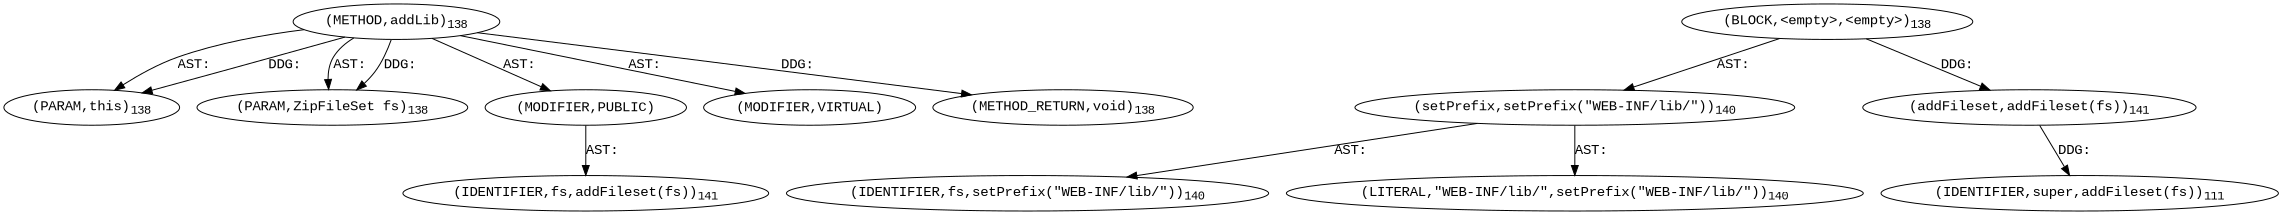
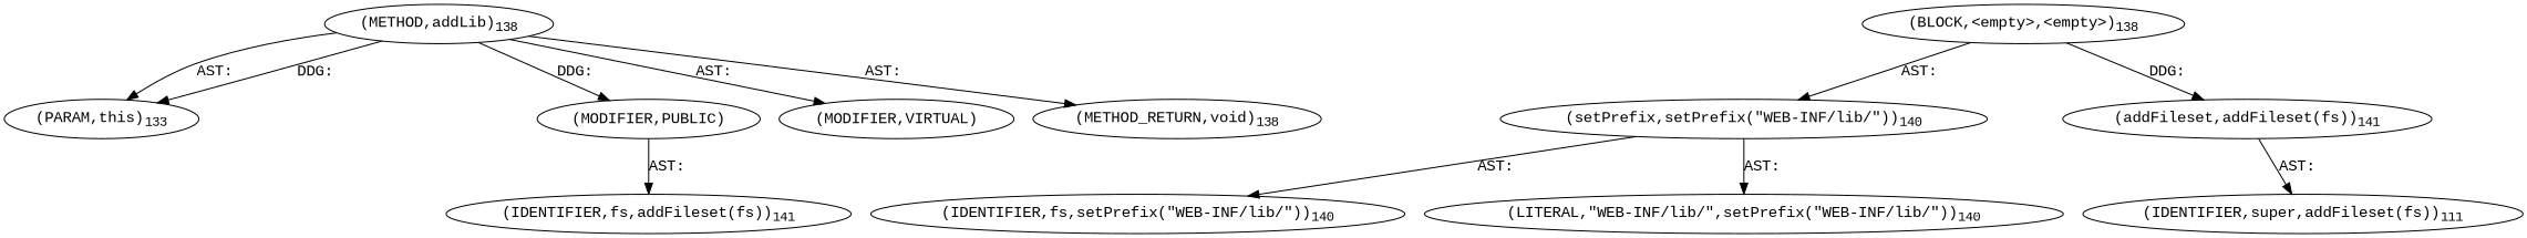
  digraph {
    fontname="Liberation Mono"
    node [fontname="Liberation Mono"]
    edge [fontname="Liberation Mono"]
    n1 [label=<(METHOD,addLib)<SUB>138</SUB>>]
-   n2 [label=<(PARAM,this)<SUB>138</SUB>>]
-   n3 [label=<(PARAM,ZipFileSet fs)<SUB>138</SUB>>]
+   n2 [label=<(PARAM,this)<SUB>133</SUB>>]
    n4 [label=<(MODIFIER,PUBLIC)>]
    n5 [label=<(MODIFIER,VIRTUAL)>]
    n6 [label=<(METHOD_RETURN,void)<SUB>138</SUB>>]
    n7 [label=<(BLOCK,&lt;empty&gt;,&lt;empty&gt;)<SUB>138</SUB>>]
    n8 [label=<(setPrefix,setPrefix(&quot;WEB-INF/lib/&quot;))<SUB>140</SUB>>]
    n9 [label=<(addFileset,addFileset(fs))<SUB>141</SUB>>]
    n10 [label=<(IDENTIFIER,fs,addFileset(fs))<SUB>141</SUB>>]
    n11 [label=<(IDENTIFIER,fs,setPrefix(&quot;WEB-INF/lib/&quot;))<SUB>140</SUB>>]
    n12 [label=<(LITERAL,&quot;WEB-INF/lib/&quot;,setPrefix(&quot;WEB-INF/lib/&quot;))<SUB>140</SUB>>]
    n13 [label=<(IDENTIFIER,super,addFileset(fs))<SUB>111</SUB>>]
    n1 -> n2 [label="AST: "]
    n1 -> n2 [label="DDG: "]
-   n1 -> n3 [label="AST: "]
-   n1 -> n3 [label="DDG: "]
-   n1 -> n4 [label="AST: "]
+   n1 -> n4 [label="DDG: "]
    n1 -> n5 [label="AST: "]
-   n1 -> n6 [label="DDG: "]
+   n1 -> n6 [label="AST: "]
    n4 -> n10 [label="AST: "]
    n7 -> n8 [label="AST: "]
    n7 -> n9 [label="DDG: "]
    n8 -> n11 [label="AST: "]
    n8 -> n12 [label="AST: "]
-   n9 -> n13 [label="DDG: "]
+   n9 -> n13 [label="AST: "]
  }
